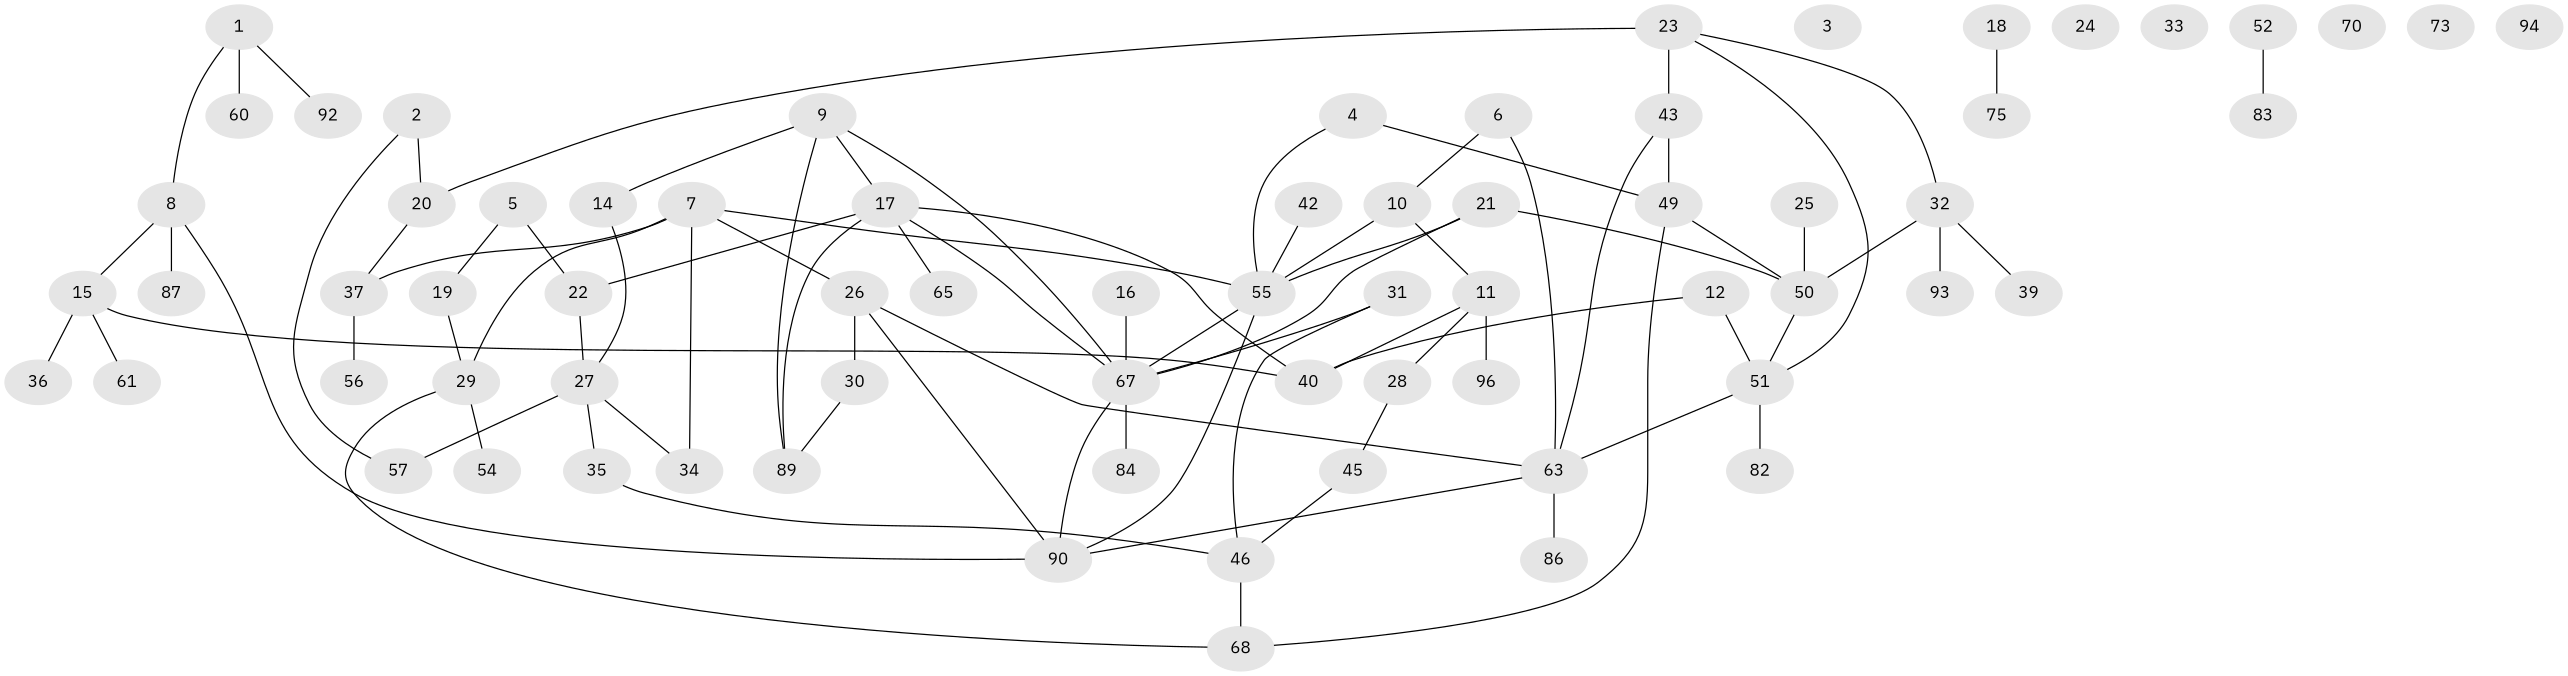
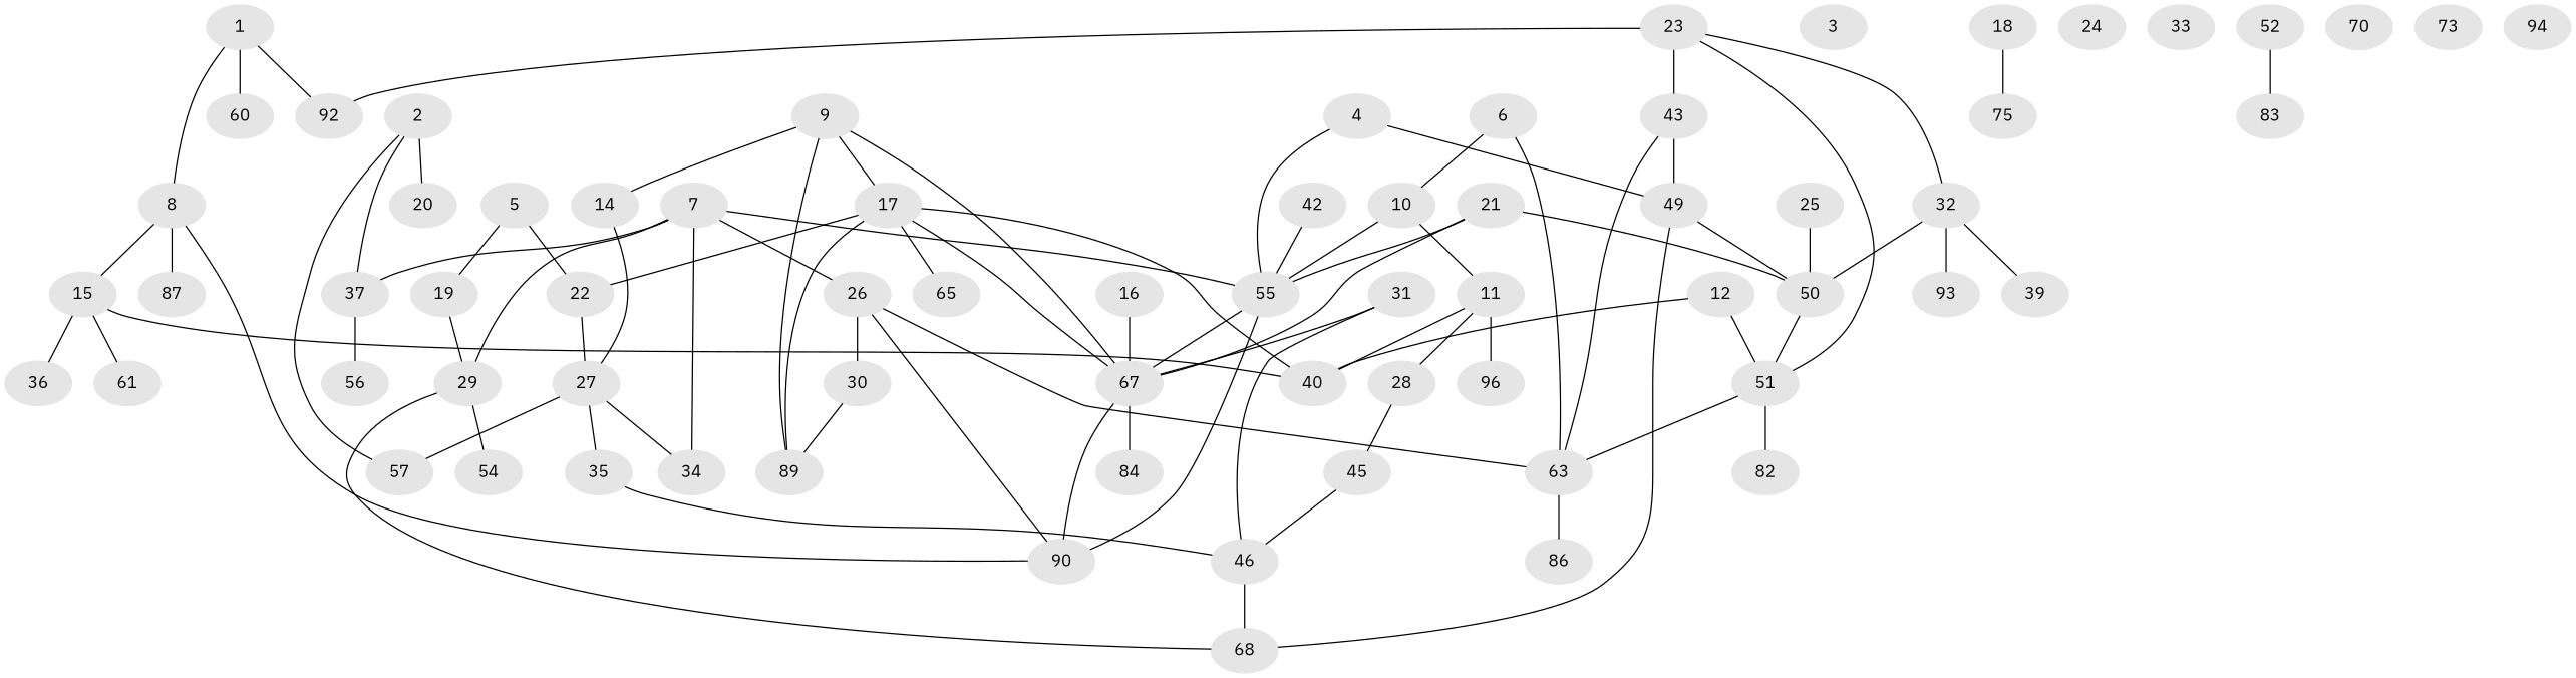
  graph {
    fontname="IBM Plex Sans"
    node [color=gray90 fontname="IBM Plex Sans" style=filled]
    edge [fontname="IBM Plex Sans"]
    1 [super="+59"]
    8 [super="+62"]
    60 [super="+66"]
    92
    15 [super="+99"]
    87
    90
    2 [super="+53"]
    20
    57 [super="+83"]
    37 [super="+38"]
    3
    4 [super="+88"]
    49 [super="+80"]
    55 [super="+69"]
    50 [super="+91"]
    68
    67 [super="+97"]
    19 [super="+77"]
    29 [super="+47"]
    5
    22
    27 [super="+74"]
    6
    10
    63 [super="+95"]
    11 [super="+41"]
    86
    7 [super="+13"]
    26 [super="+81"]
    34
    30
    54
    56
    40 [super="+48"]
    36
    61
    9 [super="+76"]
    14
    17 [super="+101"]
    89
    65
    46 [super="+79"]
    84
    28
    96
    45
    12
    51 [super="+71"]
    82
    35 [super="+100"]
    16 [super="+58"]
    18 [super="+72"]
    75
    21
    23 [super="+44"]
    32 [super="+64"]
    43 [super="+98"]
    39
    93
    24
    25
    42
    31 [super="+78"]
    33
    n66 [label=83]
    52
    70
    73
    94
    1 -- 8
    1 -- 60
    1 -- 92
    8 -- 15
    8 -- 87
    8 -- 90
    15 -- 40
    15 -- 36
    15 -- 61
    2 -- 20
    2 -- 57
-   20 -- 37
+   2 -- 37
    37 -- 56
    4 -- 49
    4 -- 55
    49 -- 50
    49 -- 68
    55 -- 90
    55 -- 67
    50 -- 51
    67 -- 90
    67 -- 84
    19 -- 29
    29 -- 68
    29 -- 54
    5 -- 19
    5 -- 22
    22 -- 27
    27 -- 57 [weight=2]
    27 -- 34
    27 -- 35
    6 -- 10
    6 -- 63
    10 -- 55
    10 -- 11
-   63 -- 90
    63 -- 86
    11 -- 40
    11 -- 28
    11 -- 96
    7 -- 37
    7 -- 55
    7 -- 29
    7 -- 26
    7 -- 34
    26 -- 90
    26 -- 63
    26 -- 30
    30 -- 89
    9 -- 67
    9 -- 14
    9 -- 17
    9 -- 89
    14 -- 27
    17 -- 67
    17 -- 22
    17 -- 40
    17 -- 89
    17 -- 65
    46 -- 68
    28 -- 45
    45 -- 46
    12 -- 40
    12 -- 51
    51 -- 63
    51 -- 82
    35 -- 46
    16 -- 67
    18 -- 75
    21 -- 55
    21 -- 50
    21 -- 67
-   23 -- 20
+   23 -- 92
    23 -- 51
    23 -- 32
    23 -- 43
    32 -- 50 [weight=2]
    32 -- 39
    32 -- 93
    43 -- 49 [weight=2]
    43 -- 63
    25 -- 50
    42 -- 55
    31 -- 67
    31 -- 46
    52 -- n66
  }
